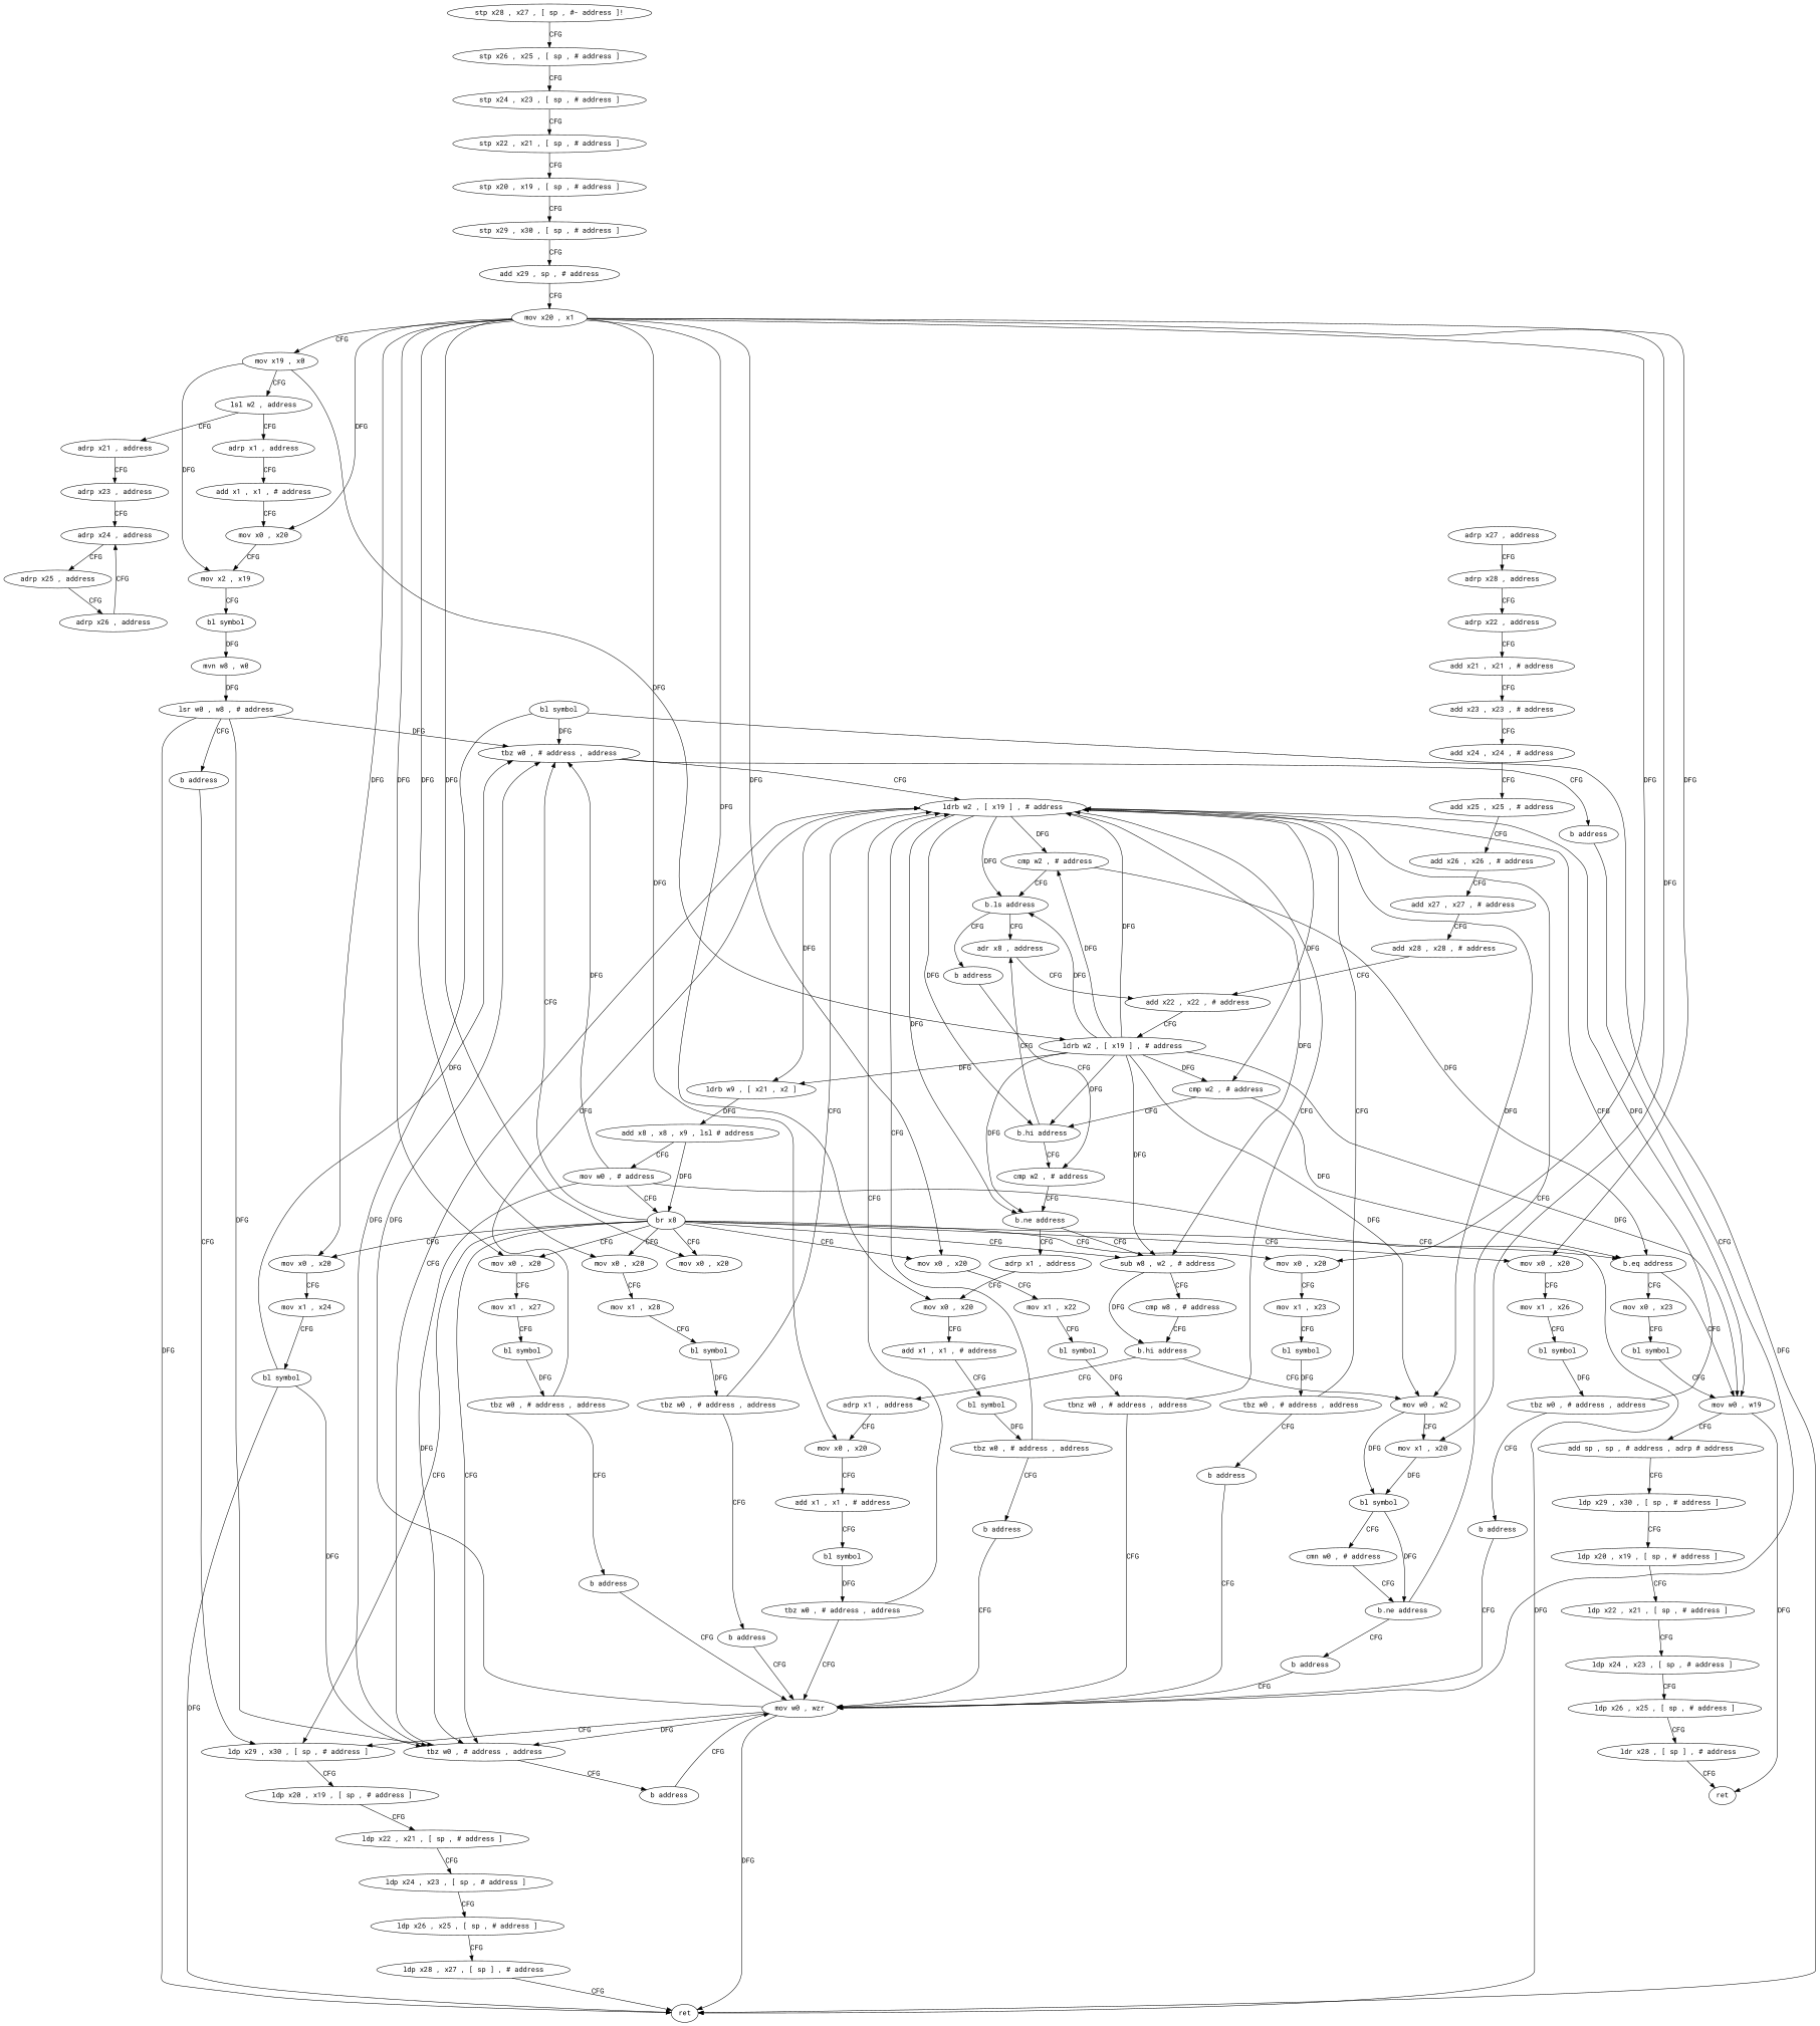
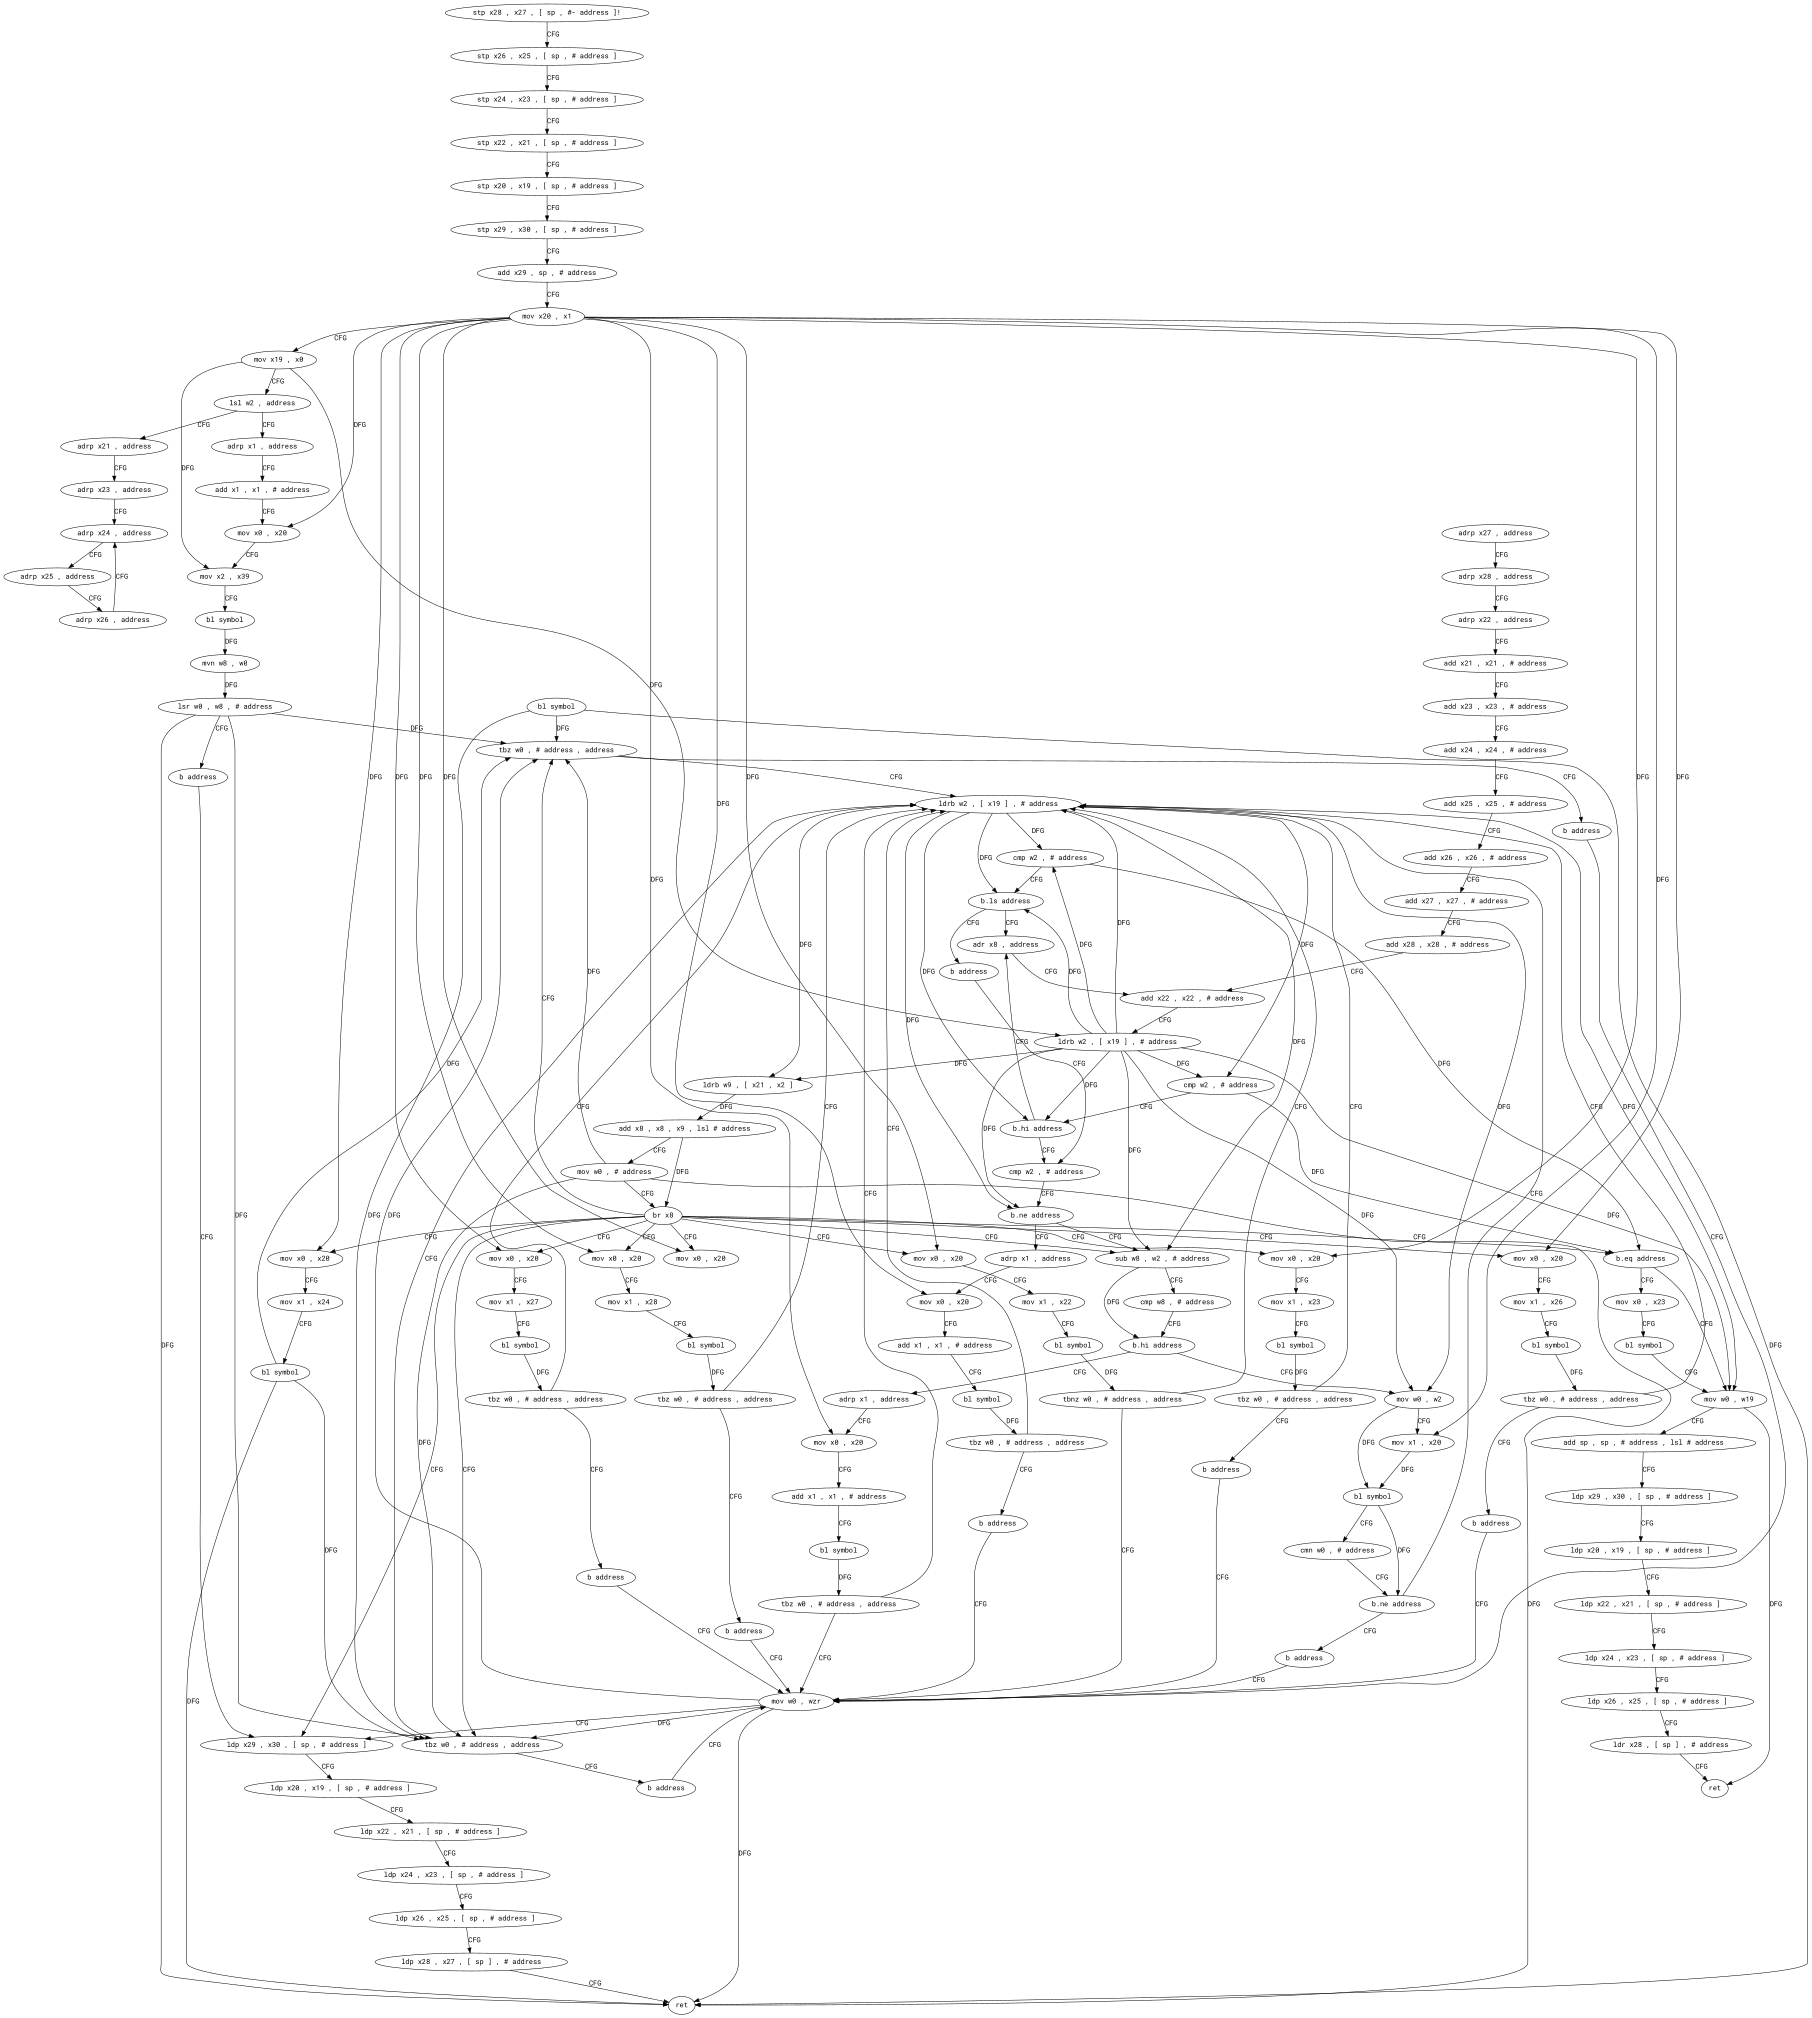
  digraph {
    fontname="Roboto Mono"
    node [fontname="Roboto Mono"]
    edge [fontname="Roboto Mono"]
    n1 [label="stp x28 , x27 , [ sp , #- address ]!"]
    n2 [label="stp x26 , x25 , [ sp , # address ]"]
    n3 [label="stp x24 , x23 , [ sp , # address ]"]
    n4 [label="stp x22 , x21 , [ sp , # address ]"]
    n5 [label="stp x20 , x19 , [ sp , # address ]"]
    n6 [label="stp x29 , x30 , [ sp , # address ]"]
    n7 [label="add x29 , sp , # address"]
    n8 [label="mov x20 , x1"]
    n9 [label="mov x19 , x0"]
    n10 [label="mov x0 , x20"]
    n11 [label="mov x0 , x20"]
    n12 [label="mov x0 , x20"]
    n13 [label="mov x0 , x20"]
    n14 [label="mov x0 , x20"]
    n15 [label="mov x0 , x20"]
    n16 [label="mov x0 , x20"]
    n17 [label="mov x0 , x20"]
    n18 [label="mov x0 , x20"]
    n19 [label="mov x1 , x20"]
    n20 [label="mov x0 , x20"]
    n21 [label="lsl w2 , address"]
    n22 [label="ldrb w2 , [ x19 ] , # address"]
-   n23 [label="mov x2 , x19"]
+   n23 [label="mov x2 , x39"]
    n24 [label="mov x1 , x22"]
    n25 [label="mov x1 , x23"]
    n26 [label="mov x1 , x24"]
    n27 [label="mov x1 , x26"]
    n28 [label="mov x1 , x27"]
    n29 [label="mov x1 , x28"]
    n30 [label="add x1 , x1 , # address"]
    n31 [label="bl symbol"]
    n32 [label="add x1 , x1 , # address"]
    n33 [label="adrp x21 , address"]
    n34 [label="adrp x1 , address"]
    n35 [label="cmp w2 , # address"]
    n36 [label="b.ls address"]
    n37 [label="ldrb w9 , [ x21 , x2 ]"]
    n38 [label="sub w8 , w2 , # address"]
    n39 [label="ldrb w2 , [ x19 ] , # address"]
    n40 [label="mov w0 , w2"]
    n41 [label="mov w0 , w19"]
    n42 [label="b.ne address"]
    n43 [label="cmp w2 , # address"]
    n44 [label="b.hi address"]
    n45 [label="bl symbol"]
    n46 [label="adrp x23 , address"]
    n47 [label="add x1 , x1 , # address"]
    n48 [label="adrp x24 , address"]
    n49 [label="adrp x25 , address"]
    n50 [label="adrp x26 , address"]
    n51 [label="adrp x27 , address"]
    n52 [label="adrp x28 , address"]
    n53 [label="adrp x22 , address"]
    n54 [label="add x21 , x21 , # address"]
    n55 [label="add x23 , x23 , # address"]
    n56 [label="add x24 , x24 , # address"]
    n57 [label="add x25 , x25 , # address"]
    n58 [label="add x26 , x26 , # address"]
    n59 [label="add x27 , x27 , # address"]
    n60 [label="add x28 , x28 , # address"]
    n61 [label="add x22 , x22 , # address"]
    n62 [label="b.eq address"]
    n63 [label="adr x8 , address"]
    n64 [label="b address"]
    n65 [label="add x8 , x8 , x9 , lsl # address"]
    n66 [label="cmp w8 , # address"]
    n67 [label="b.hi address"]
-   n68 [label="add sp , sp , # address , adrp # address"]
+   n68 [label="add sp , sp , # address , lsl # address"]
    n69 [label=ret]
    n70 [label="adrp x1 , address"]
    n71 [label="cmp w2 , # address"]
    n72 [label="mov x0 , x23"]
    n73 [label="mvn w8 , w0"]
    n74 [label="lsr w0 , w8 , # address"]
    n75 [label="b address"]
    n76 [label="tbz w0 , # address , address"]
    n77 [label="tbz w0 , # address , address"]
    n78 [label=ret]
    n79 [label="ldp x29 , x30 , [ sp , # address ]"]
    n80 [label="b address"]
    n81 [label="b address"]
    n82 [label="ldp x20 , x19 , [ sp , # address ]"]
    n83 [label="ldp x22 , x21 , [ sp , # address ]"]
    n84 [label="mov w0 , # address"]
    n85 [label="br x8"]
    n86 [label="bl symbol"]
    n87 [label="bl symbol"]
    n88 [label="adrp x1 , address"]
    n89 [label="bl symbol"]
    n90 [label="mov w0 , wzr"]
    n91 [label="bl symbol"]
    n92 [label="bl symbol"]
    n93 [label="bl symbol"]
    n94 [label="bl symbol"]
    n95 [label="ldp x24 , x23 , [ sp , # address ]"]
    n96 [label="ldp x26 , x25 , [ sp , # address ]"]
    n97 [label="ldp x28 , x27 , [ sp ] , # address"]
    n98 [label="tbnz w0 , # address , address"]
    n99 [label="tbz w0 , # address , address"]
    n100 [label="b address"]
    n101 [label="cmn w0 , # address"]
    n102 [label="b.ne address"]
    n103 [label="bl symbol"]
    n104 [label="tbz w0 , # address , address"]
    n105 [label="b address"]
    n106 [label="tbz w0 , # address , address"]
    n107 [label="b address"]
    n108 [label="tbz w0 , # address , address"]
    n109 [label="b address"]
    n110 [label="ldp x29 , x30 , [ sp , # address ]"]
    n111 [label="bl symbol"]
    n112 [label="tbz w0 , # address , address"]
    n113 [label="b address"]
    n114 [label="ldp x20 , x19 , [ sp , # address ]"]
    n115 [label="ldp x22 , x21 , [ sp , # address ]"]
    n116 [label="ldp x24 , x23 , [ sp , # address ]"]
    n117 [label="ldp x26 , x25 , [ sp , # address ]"]
    n118 [label="ldr x28 , [ sp ] , # address"]
    n119 [label="bl symbol"]
    n120 [label="tbz w0 , # address , address"]
    n121 [label="b address"]
    n1 -> n2 [label=CFG]
    n2 -> n3 [label=CFG]
    n3 -> n4 [label=CFG]
    n4 -> n5 [label=CFG]
    n5 -> n6 [label=CFG]
    n6 -> n7 [label=CFG]
    n7 -> n8 [label=CFG]
    n8 -> n9 [label=CFG]
    n8 -> n10 [label=DFG]
    n8 -> n11 [label=DFG]
    n8 -> n12 [label=DFG]
    n8 -> n13 [label=DFG]
    n8 -> n14 [label=DFG]
    n8 -> n15 [label=DFG]
    n8 -> n16 [label=DFG]
    n8 -> n17 [label=DFG]
    n8 -> n18 [label=DFG]
    n8 -> n19 [label=DFG]
    n8 -> n20 [label=DFG]
    n9 -> n21 [label=CFG]
    n9 -> n22 [label=DFG]
    n9 -> n23 [label=DFG]
    n10 -> n23 [label=CFG]
    n11 -> n24 [label=CFG]
    n12 -> n25 [label=CFG]
    n13 -> n26 [label=CFG]
    n15 -> n27 [label=CFG]
    n16 -> n28 [label=CFG]
    n17 -> n29 [label=CFG]
    n18 -> n30 [label=CFG]
    n19 -> n31 [label=DFG]
    n20 -> n32 [label=CFG]
    n21 -> n33 [label=CFG]
    n21 -> n34 [label=CFG]
    n22 -> n35 [label=DFG]
    n22 -> n36 [label=DFG]
    n22 -> n37 [label=DFG]
    n22 -> n38 [label=DFG]
    n22 -> n39 [label=DFG]
    n22 -> n40 [label=DFG]
    n22 -> n41 [label=DFG]
    n22 -> n42 [label=DFG]
    n22 -> n43 [label=DFG]
    n22 -> n44 [label=DFG]
    n23 -> n45 [label=CFG]
    n24 -> n86 [label=CFG]
    n25 -> n87 [label=CFG]
    n26 -> n89 [label=CFG]
    n27 -> n91 [label=CFG]
    n28 -> n92 [label=CFG]
    n29 -> n93 [label=CFG]
    n30 -> n111 [label=CFG]
    n31 -> n101 [label=CFG]
    n31 -> n102 [label=DFG]
    n32 -> n119 [label=CFG]
    n33 -> n46 [label=CFG]
    n34 -> n47 [label=CFG]
    n35 -> n36 [label=CFG]
    n35 -> n62 [label=DFG]
    n36 -> n63 [label=CFG]
    n36 -> n64 [label=CFG]
    n37 -> n65 [label=DFG]
    n38 -> n66 [label=CFG]
    n38 -> n67 [label=DFG]
    n39 -> n35 [label=DFG]
    n39 -> n36 [label=DFG]
    n39 -> n37 [label=DFG]
    n39 -> n38 [label=DFG]
    n39 -> n40 [label=DFG]
    n39 -> n41 [label=DFG]
    n39 -> n42 [label=DFG]
    n39 -> n43 [label=DFG]
    n39 -> n44 [label=DFG]
    n40 -> n19 [label=CFG]
    n40 -> n31 [label=DFG]
    n41 -> n68 [label=CFG]
    n41 -> n69 [label=DFG]
    n42 -> n38 [label=CFG]
    n42 -> n70 [label=CFG]
    n43 -> n44 [label=CFG]
    n43 -> n62 [label=DFG]
    n44 -> n63 [label=CFG]
    n44 -> n71 [label=CFG]
    n45 -> n73 [label=DFG]
    n46 -> n48 [label=CFG]
    n47 -> n10 [label=CFG]
    n48 -> n49 [label=CFG]
    n49 -> n50 [label=CFG]
    n50 -> n48 [label=CFG]
    n51 -> n52 [label=CFG]
    n52 -> n53 [label=CFG]
    n53 -> n54 [label=CFG]
    n54 -> n55 [label=CFG]
    n55 -> n56 [label=CFG]
    n56 -> n57 [label=CFG]
    n57 -> n58 [label=CFG]
    n58 -> n59 [label=CFG]
    n59 -> n60 [label=CFG]
    n60 -> n61 [label=CFG]
    n61 -> n22 [label=CFG]
    n62 -> n41 [label=CFG]
    n62 -> n72 [label=CFG]
    n63 -> n61 [label=CFG]
    n64 -> n71 [label=CFG]
    n65 -> n84 [label=CFG]
    n65 -> n85 [label=DFG]
    n66 -> n67 [label=CFG]
    n67 -> n40 [label=CFG]
    n67 -> n88 [label=CFG]
    n68 -> n110 [label=CFG]
    n70 -> n20 [label=CFG]
    n71 -> n42 [label=CFG]
    n72 -> n94 [label=CFG]
    n73 -> n74 [label=DFG]
    n74 -> n75 [label=CFG]
    n74 -> n76 [label=DFG]
    n74 -> n77 [label=DFG]
    n74 -> n78 [label=DFG]
    n75 -> n79 [label=CFG]
    n76 -> n39 [label=CFG]
    n76 -> n80 [label=CFG]
    n77 -> n39 [label=CFG]
    n77 -> n81 [label=CFG]
    n79 -> n82 [label=CFG]
    n80 -> n90 [label=CFG]
    n81 -> n90 [label=CFG]
    n82 -> n83 [label=CFG]
    n83 -> n95 [label=CFG]
    n84 -> n76 [label=DFG]
    n84 -> n77 [label=DFG]
    n84 -> n78 [label=DFG]
    n84 -> n85 [label=CFG]
    n85 -> n11 [label=CFG]
    n85 -> n12 [label=CFG]
    n85 -> n13 [label=CFG]
    n85 -> n14 [label=CFG]
    n85 -> n15 [label=CFG]
    n85 -> n16 [label=CFG]
    n85 -> n17 [label=CFG]
    n85 -> n38 [label=CFG]
    n85 -> n62 [label=CFG]
    n85 -> n76 [label=CFG]
    n85 -> n77 [label=CFG]
    n85 -> n79 [label=CFG]
    n86 -> n98 [label=DFG]
    n87 -> n99 [label=DFG]
    n88 -> n18 [label=CFG]
    n89 -> n76 [label=DFG]
    n89 -> n77 [label=DFG]
    n89 -> n78 [label=DFG]
    n90 -> n76 [label=DFG]
    n90 -> n77 [label=DFG]
    n90 -> n78 [label=DFG]
    n90 -> n79 [label=CFG]
    n91 -> n104 [label=DFG]
    n92 -> n106 [label=DFG]
    n93 -> n108 [label=DFG]
    n94 -> n41 [label=CFG]
    n95 -> n96 [label=CFG]
    n96 -> n97 [label=CFG]
    n97 -> n78 [label=CFG]
    n98 -> n39 [label=CFG]
    n98 -> n90 [label=CFG]
    n99 -> n39 [label=CFG]
    n99 -> n100 [label=CFG]
    n100 -> n90 [label=CFG]
    n101 -> n102 [label=CFG]
    n102 -> n39 [label=CFG]
    n102 -> n113 [label=CFG]
    n103 -> n76 [label=DFG]
    n103 -> n77 [label=DFG]
    n103 -> n78 [label=DFG]
    n104 -> n39 [label=CFG]
    n104 -> n105 [label=CFG]
    n105 -> n90 [label=CFG]
    n106 -> n39 [label=CFG]
    n106 -> n107 [label=CFG]
    n107 -> n90 [label=CFG]
    n108 -> n39 [label=CFG]
    n108 -> n109 [label=CFG]
    n109 -> n90 [label=CFG]
    n110 -> n114 [label=CFG]
    n111 -> n112 [label=DFG]
    n112 -> n39 [label=CFG]
    n112 -> n90 [label=CFG]
    n113 -> n90 [label=CFG]
    n114 -> n115 [label=CFG]
    n115 -> n116 [label=CFG]
    n116 -> n117 [label=CFG]
    n117 -> n118 [label=CFG]
    n118 -> n69 [label=CFG]
    n119 -> n120 [label=DFG]
    n120 -> n39 [label=CFG]
    n120 -> n121 [label=CFG]
    n121 -> n90 [label=CFG]
  }
